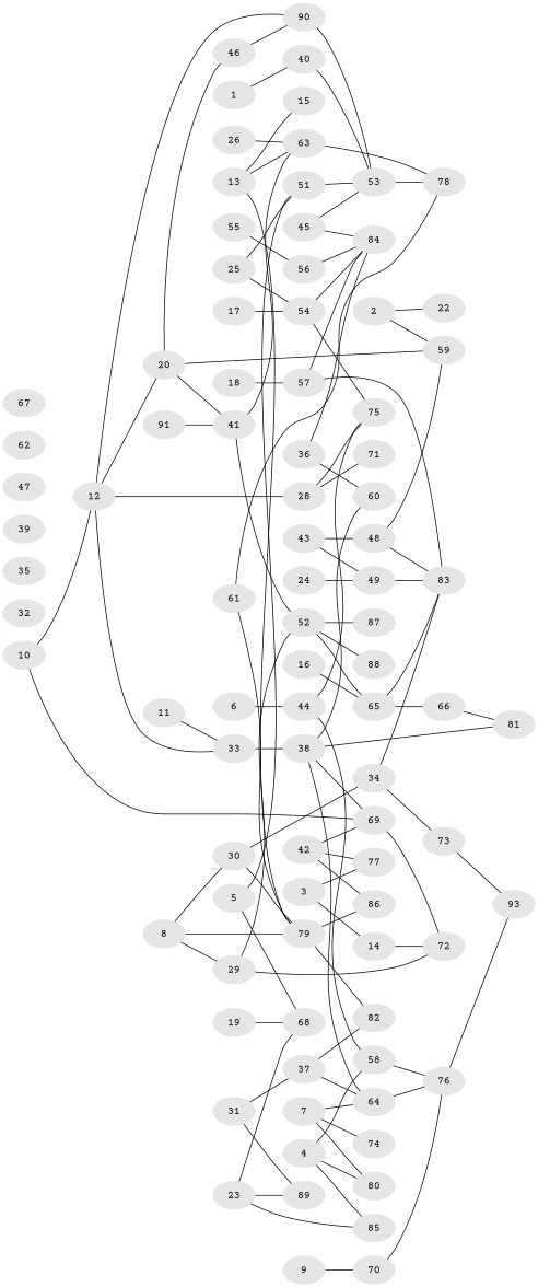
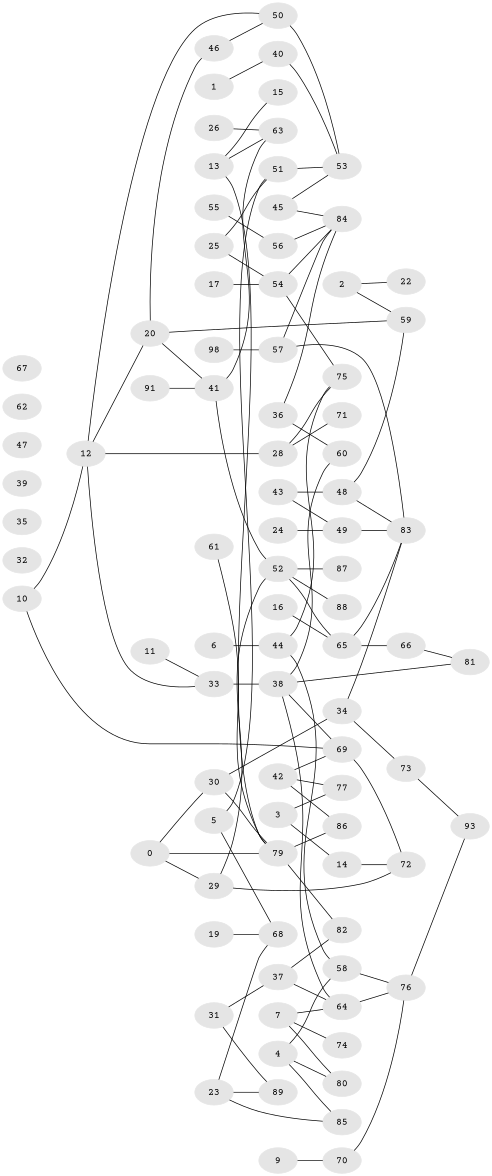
  graph {
    fontname="Courier Prime"
    rankdir=LR
    node [color=gray90 fontname="Courier Prime" style=filled]
    edge [fontname="Courier Prime"]
    1
    40
    53
    2
    22
    59
    3
    14
    77
    72
    4
    58
    80
    85
    76
    5
    51
    68
    6
    44
    75
    7
    64
    74
-   8
+   8 [label=0]
    29
    30
    79
    52
    34
    82
    86
    9
    70
    10
    12
    69
    33
    20
    28
-   50 [label=90]
+   50
    11
    38
    41
    46
    71
    13
    15
    63
-   78
    16
    65
    83
    66
    17
    54
    84
-   18
+   18 [label=98]
    57
    19
    n61 [label=91]
    23
    89
    24
    49
    25
    26
    87
    88
    73
    31
    37
    32
    60
    81
    n76 [label=93]
    35
    36
    39
    42
    43
    48
    45
    47
    55
    56
    61
    62
    67
    1 -- 40
    40 -- 53
-   53 -- 78
    2 -- 22
    2 -- 59
    3 -- 14
    3 -- 77
    14 -- 72
    4 -- 58
    4 -- 80
    4 -- 85
    58 -- 76
    76 -- n76
    5 -- 51
    5 -- 68
    51 -- 53
    6 -- 44
    44 -- 58
    44 -- 75
    7 -- 80
    7 -- 64
    7 -- 74
    64 -- 76
    8 -- 29
    8 -- 30
    8 -- 79
    29 -- 72
    29 -- 52
    30 -- 79
    30 -- 34
    79 -- 82
    79 -- 86
    52 -- 65
    52 -- 87
    52 -- 88
    34 -- 83
    34 -- 73
    9 -- 70
    70 -- 76
    10 -- 12
    10 -- 69
    12 -- 33
    12 -- 20
    12 -- 28
    12 -- 50
    69 -- 72
    33 -- 38
    20 -- 59
    20 -- 41
    20 -- 46
    28 -- 75
    28 -- 71
    50 -- 53
    11 -- 33
    38 -- 64
    38 -- 69
    38 -- 60
    38 -- 81
    41 -- 52
    41 -- 63
    46 -- 50
    13 -- 79
    13 -- 15
    13 -- 63
-   63 -- 78
    16 -- 65
    65 -- 83
    65 -- 66
    66 -- 81
    17 -- 54
    54 -- 75
    54 -- 84
    18 -- 57
    57 -- 83
    57 -- 84
    19 -- 68
    n61 -- 41
    23 -- 85
    23 -- 68
    23 -- 89
    24 -- 49
    49 -- 83
    25 -- 51
    25 -- 54
    26 -- 63
    73 -- n76
    31 -- 89
    31 -- 37
    37 -- 64
    37 -- 82
    36 -- 84
    36 -- 60
    42 -- 77
    42 -- 86
    42 -- 69
    43 -- 49
    43 -- 48
    48 -- 59
    48 -- 83
    45 -- 53
    45 -- 84
    55 -- 56
    56 -- 84
    61 -- 79
-   61 -- 78
  }
